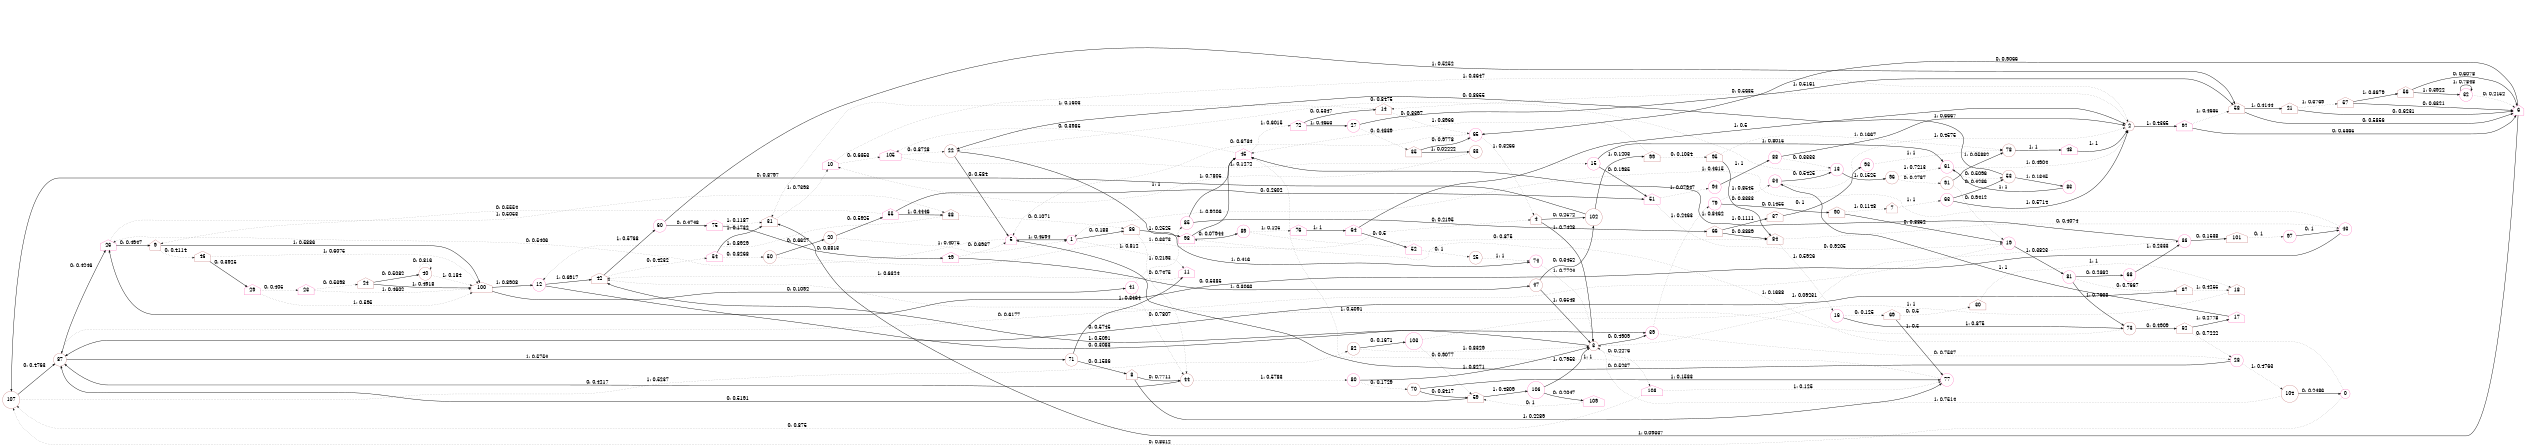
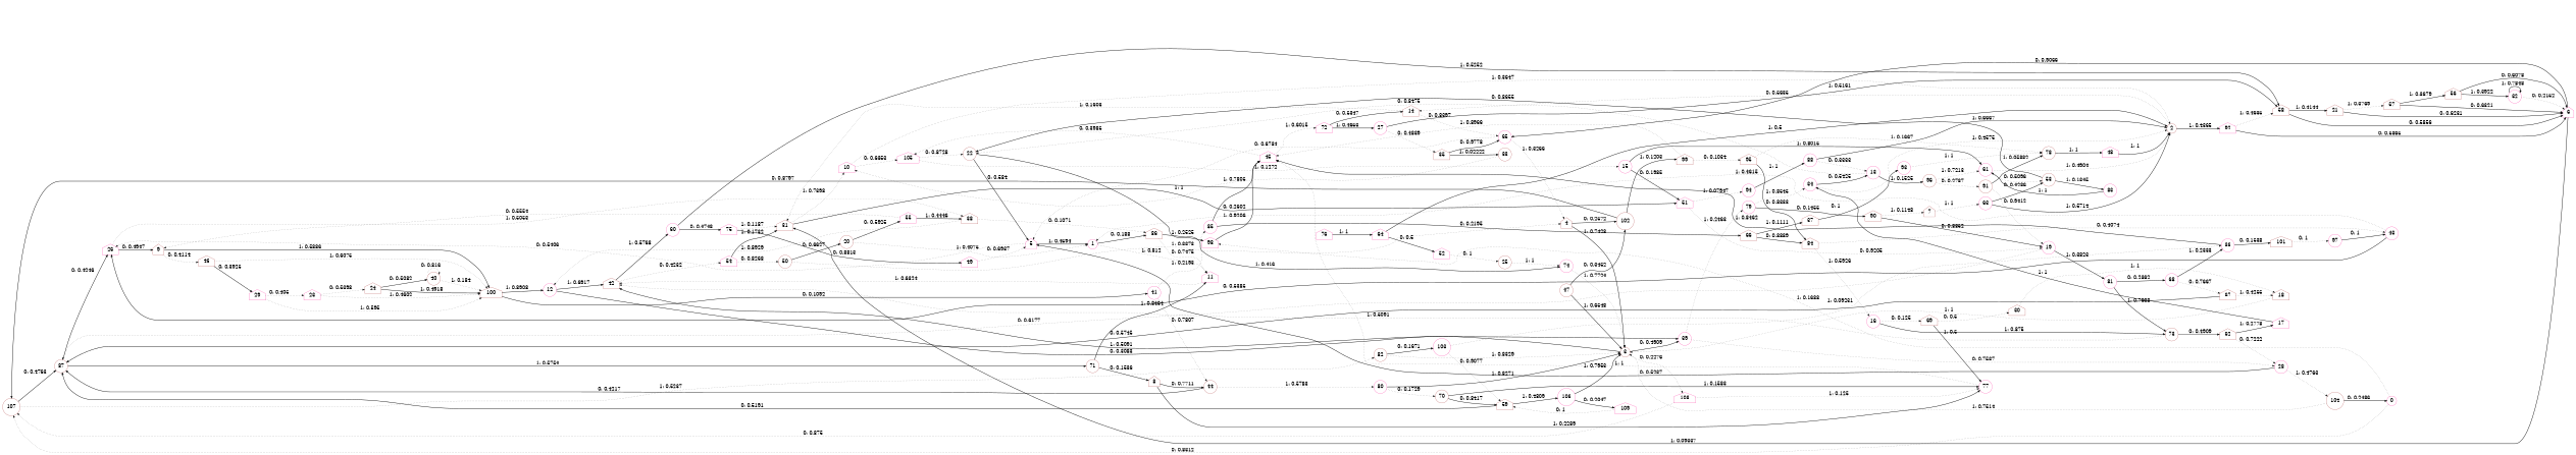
  digraph {
    rankdir=LR
    node [color=deeppink fontsize=24 shape=circle]
    edge [fontsize=24 style=bold]
    107 [color=brown]
    0
    98 [shape=house]
    87 [color=brown]
    82 [color=brown]
    45 [shape=house]
-   89
    26 [shape=house]
    71 [color=brown]
    3 [color=brown]
    103
    105 [shape=house]
    72 [shape=house]
    84 [color=brown shape=house]
    76 [shape=house]
    86 [color=brown shape=house]
    1
    11 [shape=house]
    44 [color=brown]
    42 [color=brown shape=house]
    80
    39
    28
    79
    54 [shape=house]
    60
    2 [color=brown]
    14 [color=brown shape=house]
    92 [shape=house]
    65
    31 [color=brown shape=house]
    6 [shape=house]
    58 [color=brown shape=house]
    4 [color=brown shape=house]
    5 [shape=house]
    10 [shape=house]
    51 [shape=house]
    21 [color=brown shape=house]
    108 [shape=house]
    104 [color=brown]
    34
    90 [color=brown shape=house]
    50 [color=brown]
    75 [shape=house]
    102 [color=brown]
    99 [color=brown shape=house]
    95 [color=brown shape=house]
    9 [color=brown shape=house]
    38 [color=brown shape=house]
    46 [color=brown shape=house]
    100 [color=brown shape=house]
    12
    19
    94
    7 [color=brown shape=house]
    63
    53 [color=brown]
    22 [color=brown]
    83
    8 [color=brown shape=house]
    77
    70 [color=brown]
    29 [shape=house]
    41
    23 [shape=house]
    85
    15
    74
    61
    13
    96 [color=brown]
    91 [color=brown]
    78 [color=brown]
    81
    88
    69 [color=brown shape=house]
    16
    73 [color=brown]
    30 [color=brown shape=house]
    62 [color=brown shape=house]
    18 [color=brown shape=house]
    17 [shape=house]
    68
    36
    67 [color=brown shape=house]
    20 [color=brown]
    55 [shape=house]
    57 [color=brown shape=house]
    56 [color=brown shape=house]
    32
    24 [color=brown shape=house]
    40 [color=brown]
    25 [color=brown]
    27
    35 [color=brown shape=house]
    33 [color=brown]
    101 [color=brown shape=house]
    97
    43
    37 [color=brown shape=house]
    93
    48 [shape=house]
    66 [color=brown shape=house]
    49 [shape=house]
    59 [color=brown shape=house]
    47 [color=brown]
    52 [shape=house]
    106
    109 [shape=house]
    64 [shape=house]
    107 -> 87 [label="0: 0.4763   "]
    107 -> 82 [label="1: 0.5237   " style=dotted]
    0 -> 107 [label="0: 0.8312   " style=dotted]
    0 -> 98 [label="1: 0.1688   " style=dotted]
    98 -> 45 [label="1: 0.9206   "]
-   98 -> 89 [label="0: 0.07944  "]
    87 -> 26 [label="0: 0.4246   "]
    87 -> 71 [label="1: 0.5754   "]
    82 -> 3 [label="1: 0.8329   " style=dotted]
    82 -> 103 [label="0: 0.1671   "]
    45 -> 105 [label="0: 0.3985   " style=dotted]
    45 -> 72 [label="1: 0.6015   " style=dotted]
-   89 -> 84 [label="0: 0.875    " style=dotted]
-   89 -> 76 [label="1: 0.125    " style=dotted]
    26 -> 9 [label="0: 0.4947   "]
    26 -> 38 [label="1: 0.5053   " style=dotted]
    71 -> 11 [label="1: 0.8464   "]
    71 -> 8 [label="0: 0.1536   "]
    3 -> 42 [label="1: 0.5091   "]
    3 -> 39 [label="0: 0.4909   "]
    3 -> 108 [label="0: 0.2276   " style=dotted]
    103 -> 36 [label="1: 0.09231  " style=dotted]
    103 -> 59 [label="0: 0.9077   " style=dotted]
    105 -> 22 [label="0: 0.8728   " style=dotted]
    105 -> 15 [label="1: 0.1272   " style=dotted]
    72 -> 14 [label="0: 0.5347   "]
    72 -> 27 [label="1: 0.4653   "]
    84 -> 16 [label="1: 0.5926   " style=dotted]
    84 -> 43 [label="0: 0.4074   " style=dotted]
    76 -> 64 [label="1: 1        "]
    86 -> 98 [label="1: 0.2525   "]
-   86 -> 44 [label="0: 0.7475   " style=dotted]
+   86 -> 11 [label="0: 0.7475   " style=dotted]
    1 -> 86 [label="0: 0.188    "]
    1 -> 11 [label="1: 0.812    " style=dotted]
    11 -> 42 [label="1: 0.6324   " style=dotted]
    44 -> 87 [label="0: 0.4217   "]
    44 -> 80 [label="1: 0.5783   " style=dotted]
    42 -> 54 [label="0: 0.4232   " style=dotted]
    42 -> 60 [label="1: 0.5768   "]
    80 -> 3 [label="1: 0.8271   "]
    80 -> 70 [label="0: 0.1729   " style=dotted]
    39 -> 28 [label="0: 0.7537   " style=dotted]
    39 -> 79 [label="1: 0.2463   " style=dotted]
    28 -> 5 [label="0: 0.5237   "]
    28 -> 104 [label="1: 0.4763   " style=dotted]
    79 -> 34 [label="1: 0.8545   " style=dotted]
    79 -> 90 [label="0: 0.1455   "]
    54 -> 31 [label="1: 0.1732   "]
    54 -> 50 [label="0: 0.8268   " style=dotted]
    60 -> 58 [label="1: 0.5252   "]
    60 -> 75 [label="0: 0.4748   "]
    2 -> 14 [label="0: 0.5635   " style=dotted]
    2 -> 92 [label="1: 0.4365   "]
    14 -> 65 [label="0: 0.8397   " style=dotted]
    14 -> 31 [label="1: 0.1603   " style=dotted]
    92 -> 6 [label="0: 0.5365   "]
    92 -> 58 [label="1: 0.4635   " style=dotted]
    65 -> 4 [label="1: 0.3266   " style=dotted]
    65 -> 5 [label="0: 0.6734   " style=dotted]
    31 -> 10 [label="1: 0.7398   " style=dotted]
-   55 -> 51 [label="0: 0.2602   "]
+   31 -> 51 [label="0: 0.2602   "]
    6 -> 65 [label="0: 0.9066   "]
    6 -> 31 [label="1: 0.09337  "]
    58 -> 6 [label="0: 0.5856   "]
    58 -> 21 [label="1: 0.4144   "]
    4 -> 3 [label="1: 0.7428   "]
    4 -> 102 [label="0: 0.2572   "]
    5 -> 26 [label="0: 0.5406   " style=dotted]
    5 -> 1 [label="1: 0.4594   "]
    10 -> 105 [label="0: 0.6353   " style=dotted]
    10 -> 2 [label="1: 0.3647   " style=dotted]
    51 -> 19 [label="0: 0.9205   " style=dotted]
    51 -> 94 [label="1: 0.07947  " style=dotted]
    21 -> 6 [label="0: 0.6231   "]
    21 -> 57 [label="1: 0.3769   " style=dotted]
    108 -> 107 [label="0: 0.875    " style=dotted]
    108 -> 77 [label="1: 0.125    " style=dotted]
    104 -> 0 [label="0: 0.2486   "]
    104 -> 3 [label="1: 0.7514   " style=dotted]
    34 -> 2 [label="1: 0.4575   " style=dotted]
    34 -> 13 [label="0: 0.5425   "]
    90 -> 19 [label="0: 0.8852   "]
    90 -> 7 [label="1: 0.1148   " style=dotted]
    50 -> 4 [label="1: 0.3373   " style=dotted]
    50 -> 20 [label="0: 0.6627   "]
    75 -> 31 [label="1: 0.1187   " style=dotted]
    75 -> 49 [label="0: 0.8813   "]
    102 -> 107 [label="0: 0.8797   "]
    102 -> 99 [label="1: 0.1203   "]
    99 -> 45 [label="1: 0.8966   " style=dotted]
    99 -> 95 [label="0: 0.1034   " style=dotted]
    95 -> 84 [label="0: 0.8333   "]
    95 -> 78 [label="1: 0.1667   " style=dotted]
    9 -> 46 [label="0: 0.4114   " style=dotted]
    9 -> 100 [label="1: 0.5886   "]
    38 -> 86 [label="0: 0.1071   " style=dotted]
    38 -> 12 [label="1: 0.8929   " style=dotted]
    46 -> 100 [label="1: 0.6075   " style=dotted]
    46 -> 29 [label="0: 0.3925   "]
    100 -> 12 [label="1: 0.8908   "]
    100 -> 41 [label="0: 0.1092   "]
    12 -> 42 [label="1: 0.6917   "]
    12 -> 39 [label="0: 0.3083   "]
    19 -> 87 [label="0: 0.6177   " style=dotted]
    19 -> 81 [label="1: 0.3823   "]
    94 -> 88 [label="1: 1        "]
    7 -> 63 [label="1: 1        " style=dotted]
    63 -> 2 [label="1: 0.5714   "]
    63 -> 53 [label="0: 0.4286   "]
    53 -> 22 [label="0: 0.8655   "]
    53 -> 83 [label="1: 0.1345   "]
    22 -> 5 [label="0: 0.584    "]
    22 -> 74 [label="1: 0.416    "]
    83 -> 61 [label="1: 1        "]
    8 -> 44 [label="0: 0.7711   "]
    8 -> 77 [label="1: 0.2289   "]
    77 -> 45 [label="1: 1        " style=dotted]
    70 -> 77 [label="1: 0.1583   "]
    70 -> 59 [label="0: 0.8417   "]
    29 -> 100 [label="1: 0.595    " style=dotted]
    29 -> 23 [label="0: 0.405    " style=dotted]
    41 -> 44 [label="0: 0.7807   " style=dotted]
    41 -> 85 [label="1: 0.2193   " style=dotted]
    23 -> 100 [label="1: 0.4602   " style=dotted]
    23 -> 24 [label="0: 0.5398   " style=dotted]
    85 -> 45 [label="1: 0.7805   "]
    85 -> 66 [label="0: 0.2195   "]
    15 -> 51 [label="0: 0.1985   "]
    15 -> 61 [label="1: 0.8015   "]
    74 -> 3 [label="1: 0.7724   " style=dotted]
    61 -> 2 [label="1: 0.4904   " style=dotted]
    61 -> 53 [label="0: 0.5096   " style=dotted]
    13 -> 22 [label="0: 0.8475   " style=dotted]
    13 -> 96 [label="1: 0.1525   "]
    96 -> 61 [label="1: 0.7213   " style=dotted]
    96 -> 91 [label="0: 0.2787   " style=dotted]
    91 -> 19 [label="0: 0.9412   " style=dotted]
    91 -> 78 [label="1: 0.05882  "]
    78 -> 48 [label="1: 1        "]
    81 -> 73 [label="1: 0.7638   "]
    81 -> 68 [label="0: 0.2362   "]
    88 -> 2 [label="1: 0.6667   "]
    88 -> 13 [label="0: 0.3333   " style=dotted]
    69 -> 77 [label="1: 0.5      "]
    69 -> 30 [label="0: 0.5      " style=dotted]
    16 -> 69 [label="0: 0.125    " style=dotted]
    16 -> 73 [label="1: 0.875    "]
    73 -> 42 [label="1: 0.5091   " style=dotted]
    73 -> 62 [label="0: 0.4909   "]
    30 -> 18 [label="1: 1        " style=dotted]
    62 -> 28 [label="0: 0.7222   " style=dotted]
    62 -> 17 [label="1: 0.2778   "]
    18 -> 3 [label="1: 1        " style=dotted]
    17 -> 34 [label="1: 1        "]
    68 -> 36 [label="1: 0.2333   "]
-   81 -> 67 [label="0: 0.7667   " style=dotted]
+   68 -> 67 [label="0: 0.7667   " style=dotted]
    36 -> 45 [label="1: 0.8462   "]
    36 -> 101 [label="0: 0.1538   "]
    67 -> 87 [label="0: 0.5745   "]
    67 -> 18 [label="1: 0.4255   " style=dotted]
    20 -> 1 [label="1: 0.4075   " style=dotted]
    20 -> 55 [label="0: 0.5925   "]
    55 -> 9 [label="0: 0.5554   " style=dotted]
    55 -> 38 [label="1: 0.4446   "]
    57 -> 6 [label="0: 0.6321   "]
    57 -> 56 [label="1: 0.3679   "]
    56 -> 6 [label="0: 0.6078   "]
    56 -> 32 [label="1: 0.3922   "]
    32 -> 6 [label="0: 0.2152   " style=dotted]
    32 -> 32 [label="1: 0.7848   "]
    24 -> 100 [label="1: 0.4918   "]
    24 -> 40 [label="0: 0.5082   "]
    40 -> 100 [label="1: 0.184    " style=dotted]
    40 -> 40 [label="0: 0.816    " style=dotted]
    25 -> 74 [label="1: 1        " style=dotted]
    27 -> 58 [label="1: 0.5161   "]
    27 -> 35 [label="0: 0.4839   " style=dotted]
    35 -> 65 [label="0: 0.9778   "]
    35 -> 33 [label="1: 0.02222  "]
    33 -> 10 [label="1: 1        " style=dotted]
    101 -> 97 [label="0: 1        " style=dotted]
    97 -> 43 [label="0: 1        "]
    43 -> 26 [label="0: 0.5385   "]
    43 -> 1 [label="1: 0.4615   " style=dotted]
    37 -> 93 [label="0: 1        "]
    93 -> 78 [label="1: 1        " style=dotted]
    48 -> 2 [label="1: 1        "]
    66 -> 84 [label="0: 0.8889   "]
    66 -> 37 [label="1: 0.1111   "]
    49 -> 5 [label="0: 0.6937   " style=dotted]
-   49 -> 47 [label="1: 0.3063   "]
    59 -> 87 [label="0: 0.5191   "]
    59 -> 106 [label="1: 0.4809   "]
    47 -> 3 [label="1: 0.6548   "]
    47 -> 102 [label="0: 0.3452   "]
    52 -> 25 [label="0: 1        " style=dotted]
    106 -> 3 [label="1: 0.7953   "]
    106 -> 109 [label="0: 0.2047   "]
    109 -> 59 [label="0: 1        " style=dotted]
    64 -> 2 [label="1: 0.5      "]
    64 -> 52 [label="0: 0.5      "]
  }
